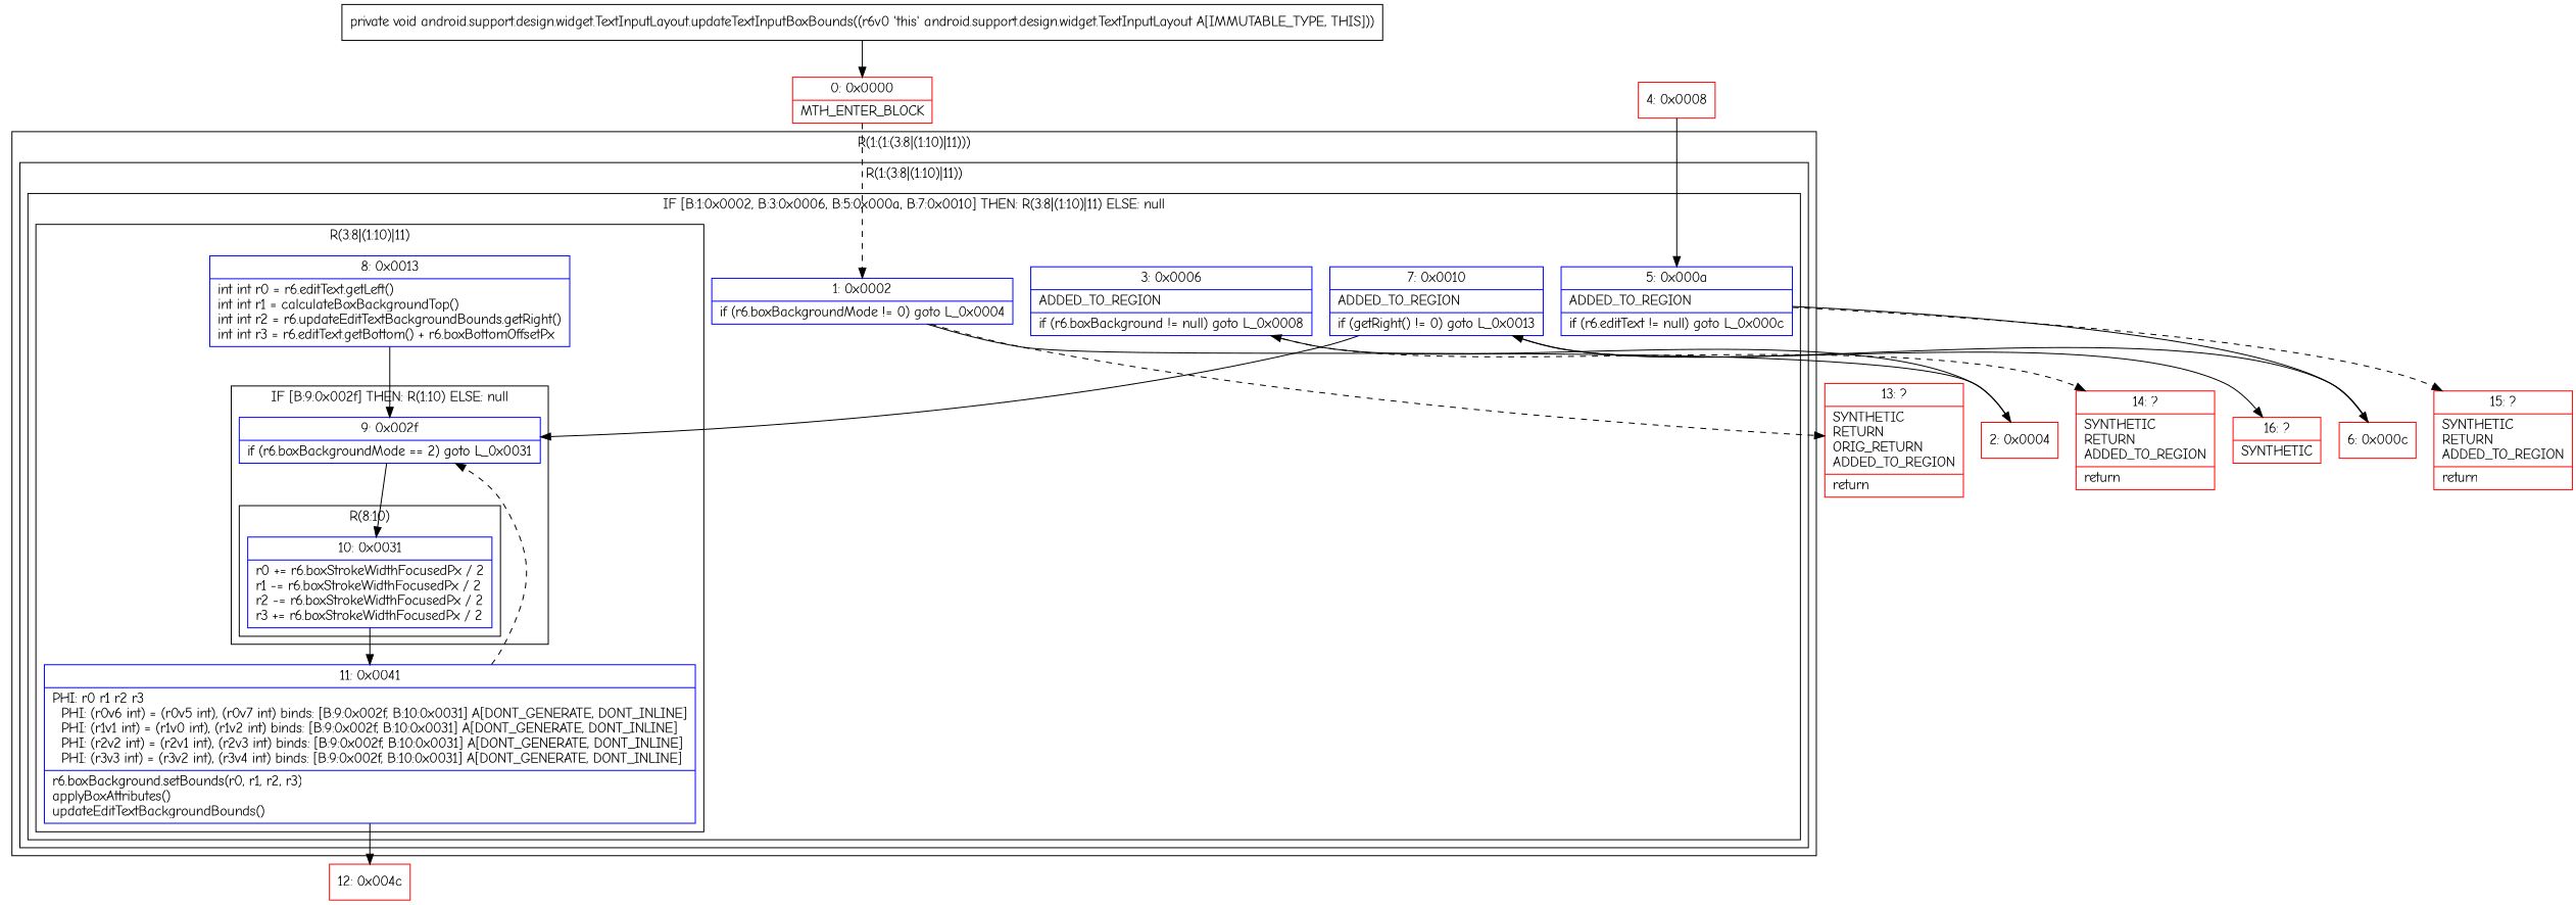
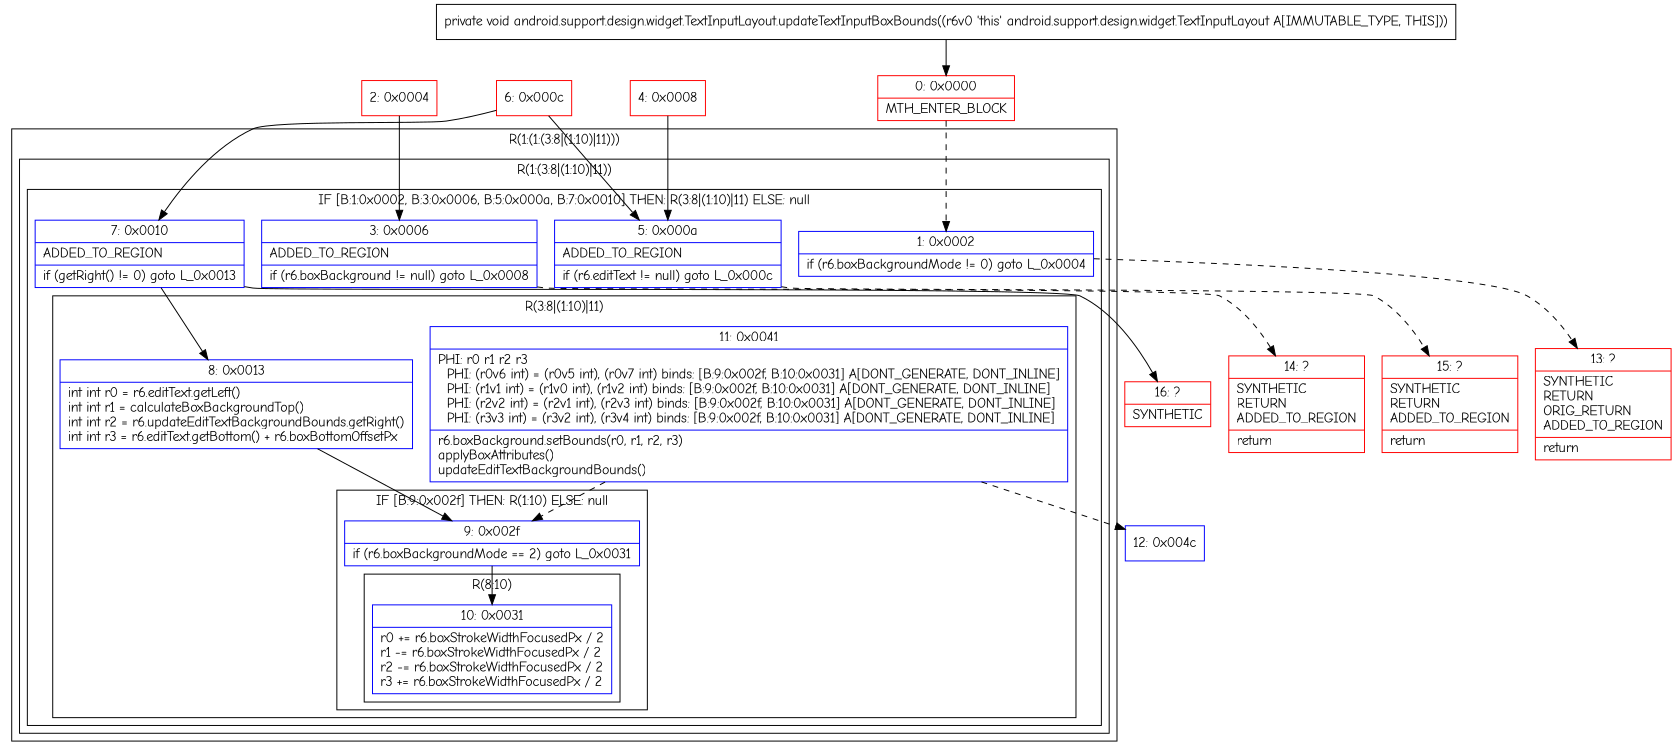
  digraph {
    fontname="Comic Neue"
    node [color=red fontname="Comic Neue" shape=record]
    edge [fontname="Comic Neue"]
    n1 [color=blue label="{10\:\ 0x0031|r0 += r6.boxStrokeWidthFocusedPx \/ 2\lr1 \-= r6.boxStrokeWidthFocusedPx \/ 2\lr2 \-= r6.boxStrokeWidthFocusedPx \/ 2\lr3 += r6.boxStrokeWidthFocusedPx \/ 2\l}"]
    n2 [color=blue label="{9\:\ 0x002f|if (r6.boxBackgroundMode == 2) goto L_0x0031\l}"]
    n3 [color=blue label="{8\:\ 0x0013|int int r0 = r6.editText.getLeft()\lint int r1 = calculateBoxBackgroundTop()\lint int r2 = r6.updateEditTextBackgroundBounds.getRight()\lint int r3 = r6.editText.getBottom() + r6.boxBottomOffsetPx\l}"]
    n4 [color=blue label="{11\:\ 0x0041|PHI: r0 r1 r2 r3 \l  PHI: (r0v6 int) = (r0v5 int), (r0v7 int) binds: [B:9:0x002f, B:10:0x0031] A[DONT_GENERATE, DONT_INLINE]\l  PHI: (r1v1 int) = (r1v0 int), (r1v2 int) binds: [B:9:0x002f, B:10:0x0031] A[DONT_GENERATE, DONT_INLINE]\l  PHI: (r2v2 int) = (r2v1 int), (r2v3 int) binds: [B:9:0x002f, B:10:0x0031] A[DONT_GENERATE, DONT_INLINE]\l  PHI: (r3v3 int) = (r3v2 int), (r3v4 int) binds: [B:9:0x002f, B:10:0x0031] A[DONT_GENERATE, DONT_INLINE]\l|r6.boxBackground.setBounds(r0, r1, r2, r3)\lapplyBoxAttributes()\lupdateEditTextBackgroundBounds()\l}"]
    n5 [color=blue label="{1\:\ 0x0002|if (r6.boxBackgroundMode != 0) goto L_0x0004\l}"]
    n6 [color=blue label="{3\:\ 0x0006|ADDED_TO_REGION\l|if (r6.boxBackground != null) goto L_0x0008\l}"]
    n7 [color=blue label="{5\:\ 0x000a|ADDED_TO_REGION\l|if (r6.editText != null) goto L_0x000c\l}"]
    n8 [color=blue label="{7\:\ 0x0010|ADDED_TO_REGION\l|if (getRight() != 0) goto L_0x0013\l}"]
-   n9 [label="{12\:\ 0x004c}"]
+   n9 [color=blue label="{12\:\ 0x004c}"]
    n10 [label="{2\:\ 0x0004}"]
    n11 [label="{13\:\ ?|SYNTHETIC\lRETURN\lORIG_RETURN\lADDED_TO_REGION\l|return\l}"]
    n12 [label="{14\:\ ?|SYNTHETIC\lRETURN\lADDED_TO_REGION\l|return\l}"]
    n13 [label="{6\:\ 0x000c}"]
    n14 [label="{15\:\ ?|SYNTHETIC\lRETURN\lADDED_TO_REGION\l|return\l}"]
    n15 [label="{16\:\ ?|SYNTHETIC\l}"]
    n16 [label="{4\:\ 0x0008}"]
    n17 [label="{0\:\ 0x0000|MTH_ENTER_BLOCK\l}"]
    n18 [label="{private void android.support.design.widget.TextInputLayout.updateTextInputBoxBounds((r6v0 'this' android.support.design.widget.TextInputLayout A[IMMUTABLE_TYPE, THIS])) }" color=""]
    subgraph cluster_1 {
      label="R(1:(1:(3:8|(1:10)|11)))"
      subgraph cluster_2 {
        label="R(1:(3:8|(1:10)|11))"
        subgraph cluster_3 {
          label="IF [B:1:0x0002, B:3:0x0006, B:5:0x000a, B:7:0x0010] THEN: R(3:8|(1:10)|11) ELSE: null"
          n5
          n6
          n7
          n8
          subgraph cluster_4 {
            label="R(3:8|(1:10)|11)"
            n3
            n4
            subgraph cluster_5 {
              label="IF [B:9:0x002f] THEN: R(1:10) ELSE: null"
              n2
              subgraph cluster_6 {
                label="R(8:10)"
                n1
              }
            }
          }
        }
      }
    }
-   n1 -> n4
    n2 -> n1
    n3 -> n2
    n4 -> n2 [style=dashed]
-   n4 -> n9
-   n5 -> n10
+   n4 -> n9 [style=dashed]
    n5 -> n11 [style=dashed]
    n6 -> n12 [style=dashed]
-   n7 -> n13
+   n13 -> n7
    n7 -> n14 [style=dashed]
-   n8 -> n2
+   n8 -> n3
    n8 -> n15 [style=solid]
    n10 -> n6
    n13 -> n8
    n16 -> n7
    n17 -> n5 [style=dashed]
    n18 -> n17
  }
